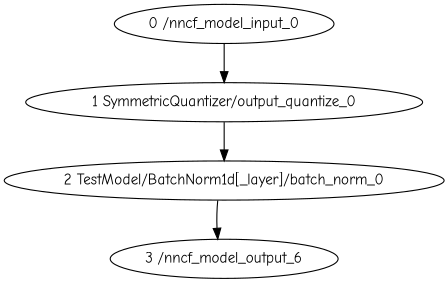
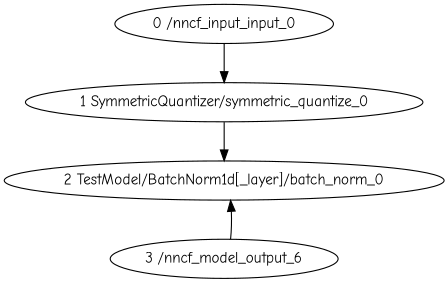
  strict digraph {
    fontname="Comic Neue"
    node [fontname="Comic Neue"]
    edge [fontname="Comic Neue"]
-   "0 /nncf_model_input_0" [type=nncf_model_input]
-   "1 SymmetricQuantizer/symmetric_quantize_0" [type=symmetric_quantize label="1 SymmetricQuantizer/output_quantize_0"]
+   "0 /nncf_model_input_0" [type=nncf_model_input label="0 /nncf_input_input_0"]
+   "1 SymmetricQuantizer/symmetric_quantize_0" [type=symmetric_quantize]
    "2 TestModel/BatchNorm1d[_layer]/batch_norm_0" [type=batch_norm]
    n4 [label="3 /nncf_model_output_6" type=nncf_model_output]
    "0 /nncf_model_input_0" -> "1 SymmetricQuantizer/symmetric_quantize_0"
    "1 SymmetricQuantizer/symmetric_quantize_0" -> "2 TestModel/BatchNorm1d[_layer]/batch_norm_0"
-   "2 TestModel/BatchNorm1d[_layer]/batch_norm_0" -> n4
+   n4 -> "2 TestModel/BatchNorm1d[_layer]/batch_norm_0"
  }
